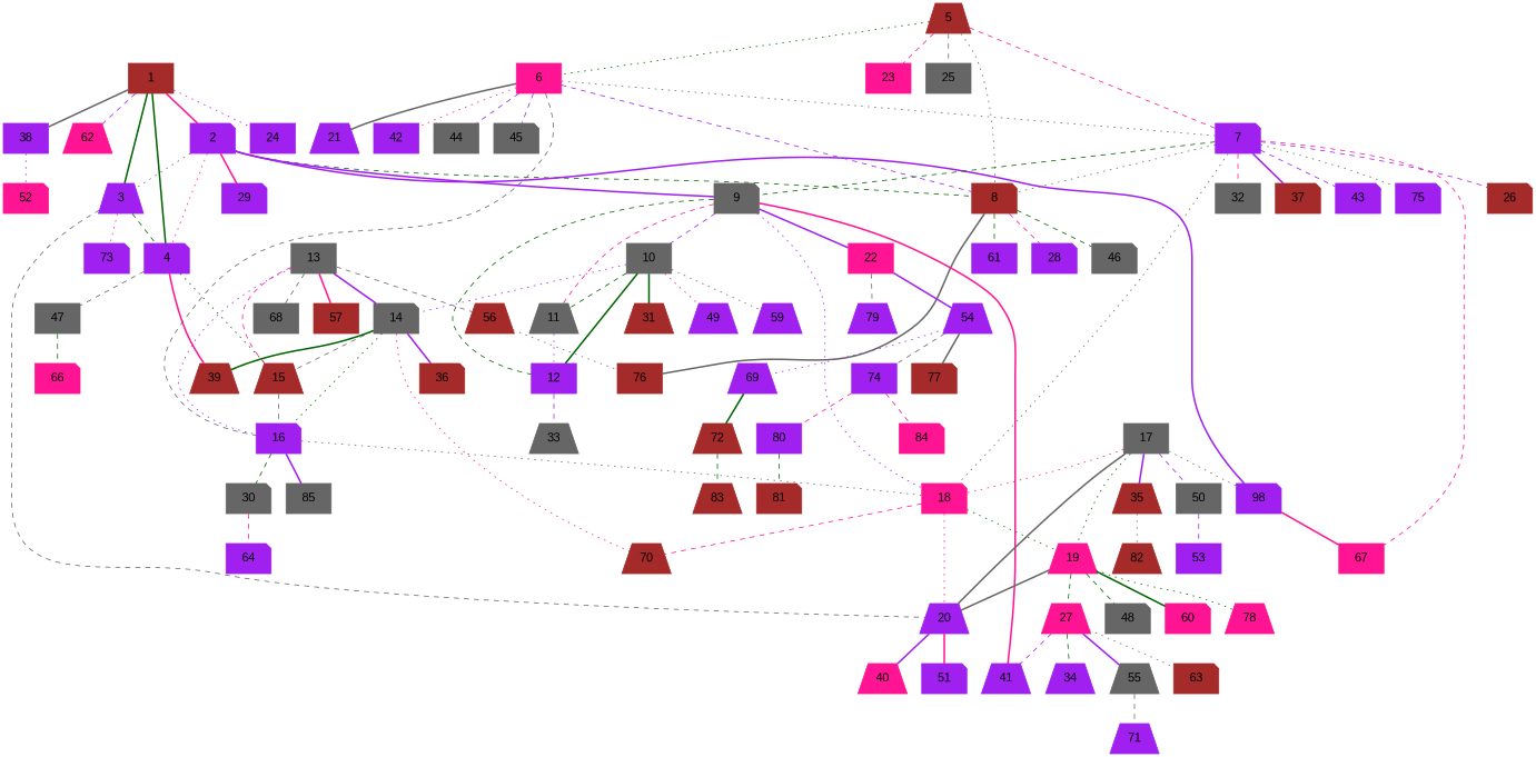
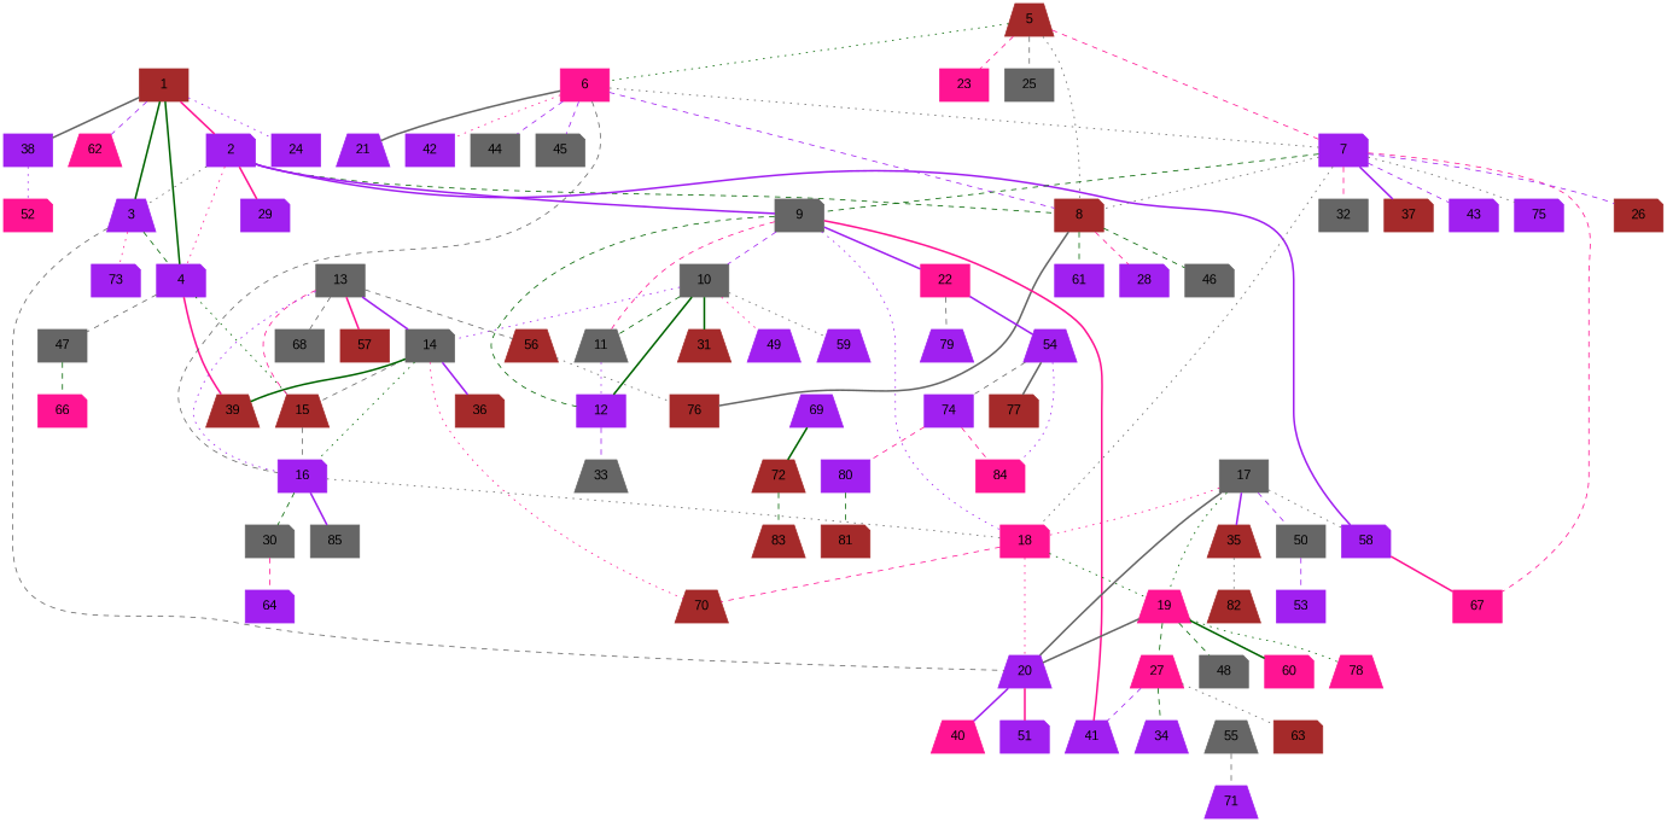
  graph {
    fontname="Liberation Sans"
    node [color=purple fontname="Liberation Sans" shape=note style=filled]
    edge [color=purple fontname="Liberation Sans" style=dashed]
    1 [color=brown shape=box]
    2
    3 [shape=trapezium]
    4
    24 [shape=box]
    38 [shape=box]
    62 [color=deeppink shape=trapezium]
    8 [color=brown]
    9 [color=gray40]
    29
-   58 [label=98]
+   58
    20 [shape=trapezium]
    73
    15 [color=brown shape=trapezium]
    39 [color=brown shape=trapezium]
    47 [color=gray40 shape=box]
    52 [color=deeppink]
    28
    46 [color=gray40]
    61 [shape=box]
    76 [color=brown shape=box]
    18 [color=deeppink]
    10 [color=gray40 shape=box]
    11 [color=gray40 shape=trapezium]
    12 [shape=box]
    22 [color=deeppink shape=box]
    41 [shape=trapezium]
    67 [color=deeppink shape=box]
    40 [color=deeppink shape=trapezium]
    51
    16
    66 [color=deeppink]
    5 [color=brown shape=trapezium]
    6 [color=deeppink shape=box]
    7
    23 [color=deeppink shape=box]
    25 [color=gray40 shape=box]
    21 [shape=trapezium]
    42 [shape=box]
    44 [color=gray40 shape=box]
    45 [color=gray40]
    26 [color=brown]
    32 [color=gray40 shape=box]
    37 [color=brown]
    43
    75
    30 [color=gray40]
    n48 [color=gray40 label=85 shape=box]
    70 [color=brown shape=trapezium]
    19 [color=deeppink shape=trapezium]
    14 [color=gray40]
    31 [color=brown shape=trapezium]
    49 [shape=trapezium]
    59 [shape=trapezium]
    33 [color=gray40 shape=trapezium]
    54 [shape=trapezium]
    79 [shape=trapezium]
    36 [color=brown]
    13 [color=gray40 shape=box]
    56 [color=brown shape=trapezium]
    57 [color=brown shape=box]
    68 [color=gray40 shape=box]
    64
    17 [color=gray40 shape=box]
    35 [color=brown shape=trapezium]
    50 [color=gray40 shape=box]
    27 [color=deeppink shape=trapezium]
    48 [color=gray40]
    60 [color=deeppink]
    78 [color=deeppink shape=trapezium]
    82 [color=brown shape=trapezium]
    53 [shape=box]
    34 [shape=trapezium]
    55 [color=gray40 shape=trapezium]
    63 [color=brown]
    69 [shape=trapezium]
    74 [shape=box]
    77 [color=brown]
    71 [shape=trapezium]
    72 [color=brown shape=trapezium]
    80 [shape=box]
    84 [color=deeppink]
    83 [color=brown shape=trapezium]
    81 [color=brown]
    1 -- 2 [color=deeppink style=bold]
    1 -- 3 [color=darkgreen style=bold]
    1 -- 4 [color=darkgreen style=bold]
    1 -- 24 [style=dotted]
    1 -- 38 [color=gray40 style=bold]
    1 -- 62
    2 -- 3 [color=gray40 style=dotted]
    2 -- 4 [color=deeppink style=dotted]
    2 -- 8 [color=darkgreen]
    2 -- 9 [style=bold]
    2 -- 29 [color=deeppink style=bold]
    2 -- 58 [style=bold]
    3 -- 4 [color=darkgreen]
    3 -- 20 [color=gray40]
    3 -- 73 [color=deeppink style=dotted]
    4 -- 15 [color=darkgreen style=dotted]
    4 -- 39 [color=deeppink style=bold]
    4 -- 47 [color=gray40]
    38 -- 52 [style=dotted]
    8 -- 28 [color=deeppink]
    8 -- 46 [color=darkgreen]
    8 -- 61 [color=darkgreen]
    8 -- 76 [color=gray40 style=bold]
    9 -- 18 [style=dotted]
    9 -- 10
    9 -- 11 [color=deeppink]
    9 -- 12 [color=darkgreen]
    9 -- 22 [style=bold]
    9 -- 41 [color=deeppink style=bold]
    58 -- 67 [color=deeppink style=bold]
    20 -- 40 [style=bold]
    20 -- 51 [color=deeppink style=bold]
    15 -- 16 [color=gray40]
    47 -- 66 [color=darkgreen]
    18 -- 20 [color=deeppink style=dotted]
    18 -- 70 [color=deeppink]
    18 -- 19 [color=darkgreen style=dotted]
    10 -- 11 [color=darkgreen]
    10 -- 12 [color=darkgreen style=bold]
    10 -- 14 [style=dotted]
    10 -- 31 [color=darkgreen style=bold]
    10 -- 49 [color=deeppink style=dotted]
    10 -- 59 [color=gray40 style=dotted]
    11 -- 12 [style=dotted]
    12 -- 33
    22 -- 54 [style=bold]
    22 -- 79 [color=gray40]
    16 -- 18 [color=gray40 style=dotted]
    16 -- 30 [color=darkgreen]
    16 -- n48 [style=bold]
    5 -- 8 [color=gray40 style=dotted]
    5 -- 6 [color=darkgreen style=dotted]
    5 -- 7 [color=deeppink]
    5 -- 23 [color=deeppink]
    5 -- 25 [color=gray40]
    6 -- 8
    6 -- 16 [color=gray40]
    6 -- 7 [color=gray40 style=dotted]
    6 -- 21 [color=gray40 style=bold]
    6 -- 42 [color=deeppink style=dotted]
    6 -- 44
    6 -- 45
    7 -- 8 [color=gray40 style=dotted]
    7 -- 9 [color=darkgreen]
    7 -- 18 [color=gray40 style=dotted]
    7 -- 67 [color=deeppink]
    7 -- 26
    7 -- 32 [color=deeppink]
    7 -- 37 [style=bold]
    7 -- 43
    7 -- 75 [color=gray40 style=dotted]
    30 -- 64 [color=deeppink]
    19 -- 20 [color=gray40 style=bold]
    19 -- 27 [color=darkgreen]
    19 -- 48 [color=darkgreen]
    19 -- 60 [color=darkgreen style=bold]
    19 -- 78 [color=darkgreen style=dotted]
    14 -- 15 [color=gray40]
    14 -- 39 [color=darkgreen style=bold]
    14 -- 16 [color=darkgreen style=dotted]
    14 -- 70 [color=deeppink style=dotted]
    14 -- 36 [style=bold]
-   54 -- 69 [style=dotted]
+   54 -- 84 [style=dotted]
    54 -- 74 [color=gray40]
    54 -- 77 [color=gray40 style=bold]
    13 -- 15 [color=deeppink]
    13 -- 16 [style=dotted]
    13 -- 14 [style=bold]
    13 -- 56 [color=gray40]
    13 -- 57 [color=deeppink style=bold]
    13 -- 68 [color=gray40]
    56 -- 76 [color=gray40 style=dotted]
    17 -- 58 [color=gray40 style=dotted]
    17 -- 20 [color=gray40 style=bold]
    17 -- 18 [color=deeppink style=dotted]
    17 -- 19 [color=darkgreen style=dotted]
    17 -- 35 [style=bold]
    17 -- 50
    35 -- 82 [color=gray40 style=dotted]
    50 -- 53
    27 -- 41
    27 -- 34 [color=darkgreen]
-   27 -- 55 [style=bold]
    27 -- 63 [color=gray40 style=dotted]
    55 -- 71 [color=gray40]
    69 -- 72 [color=darkgreen style=bold]
    74 -- 80 [color=deeppink]
    74 -- 84 [color=deeppink]
    72 -- 83 [color=darkgreen]
    80 -- 81 [color=darkgreen]
  }
